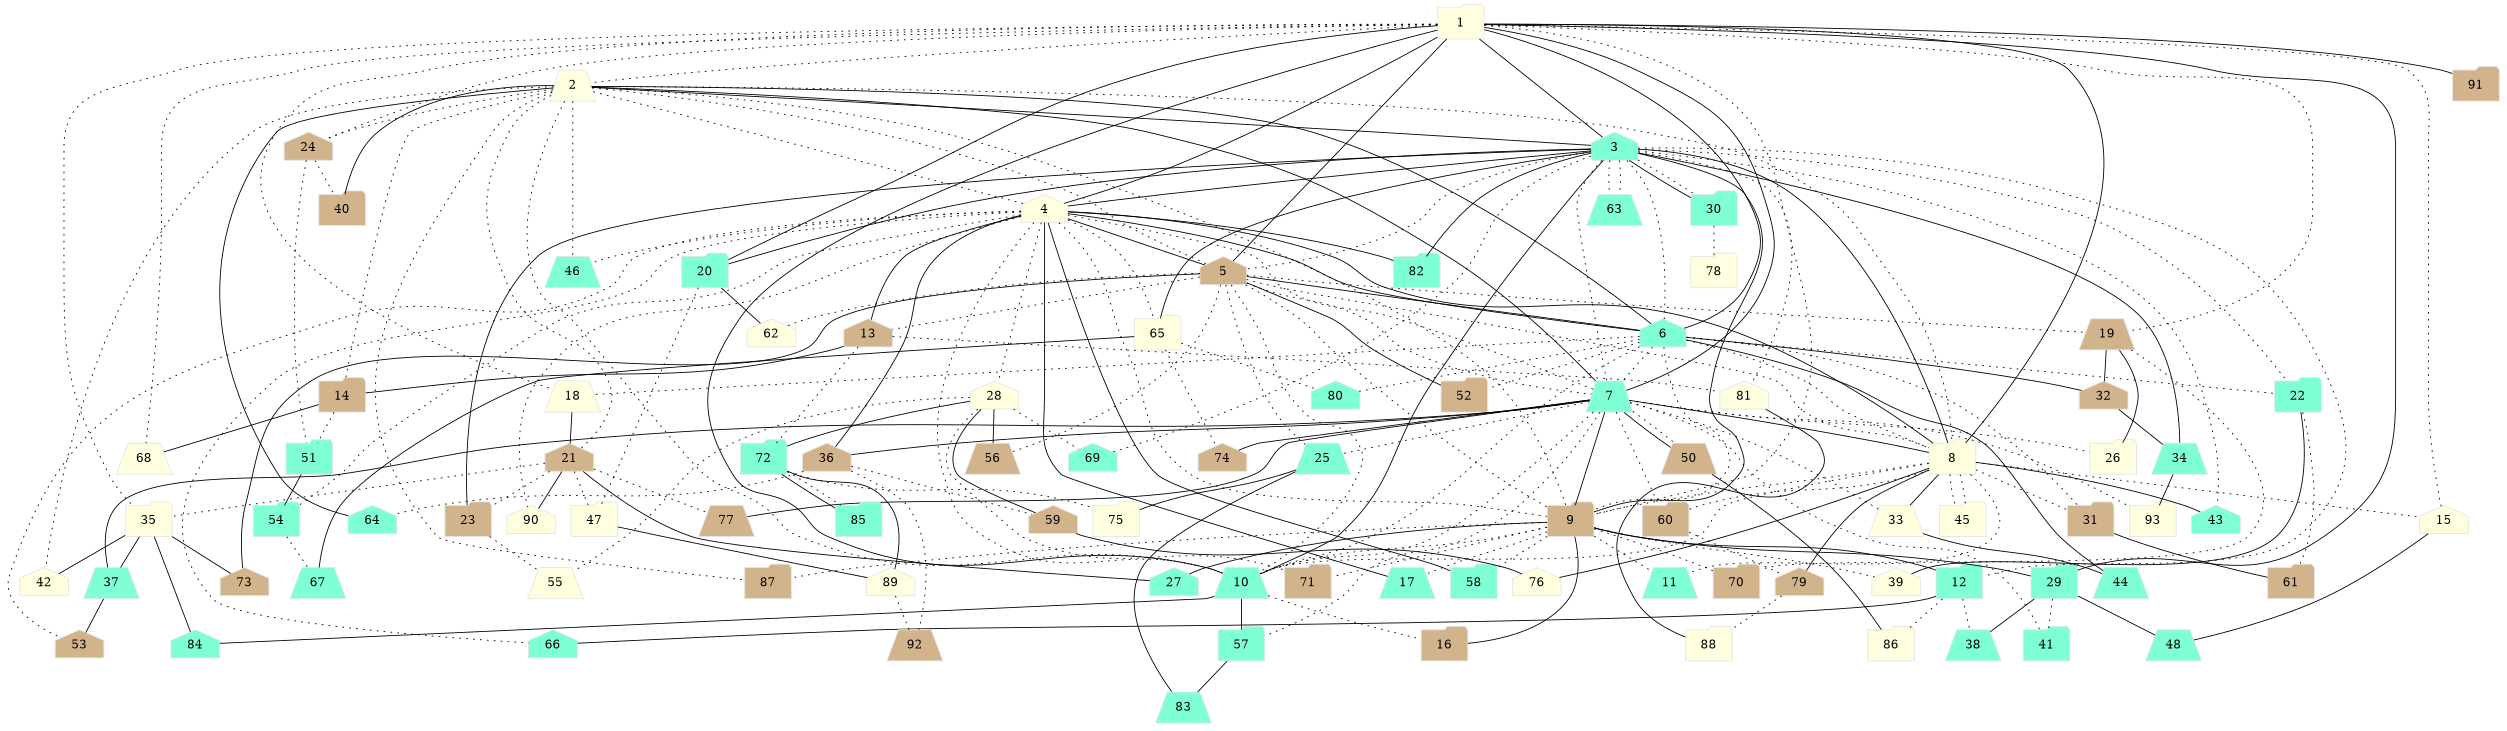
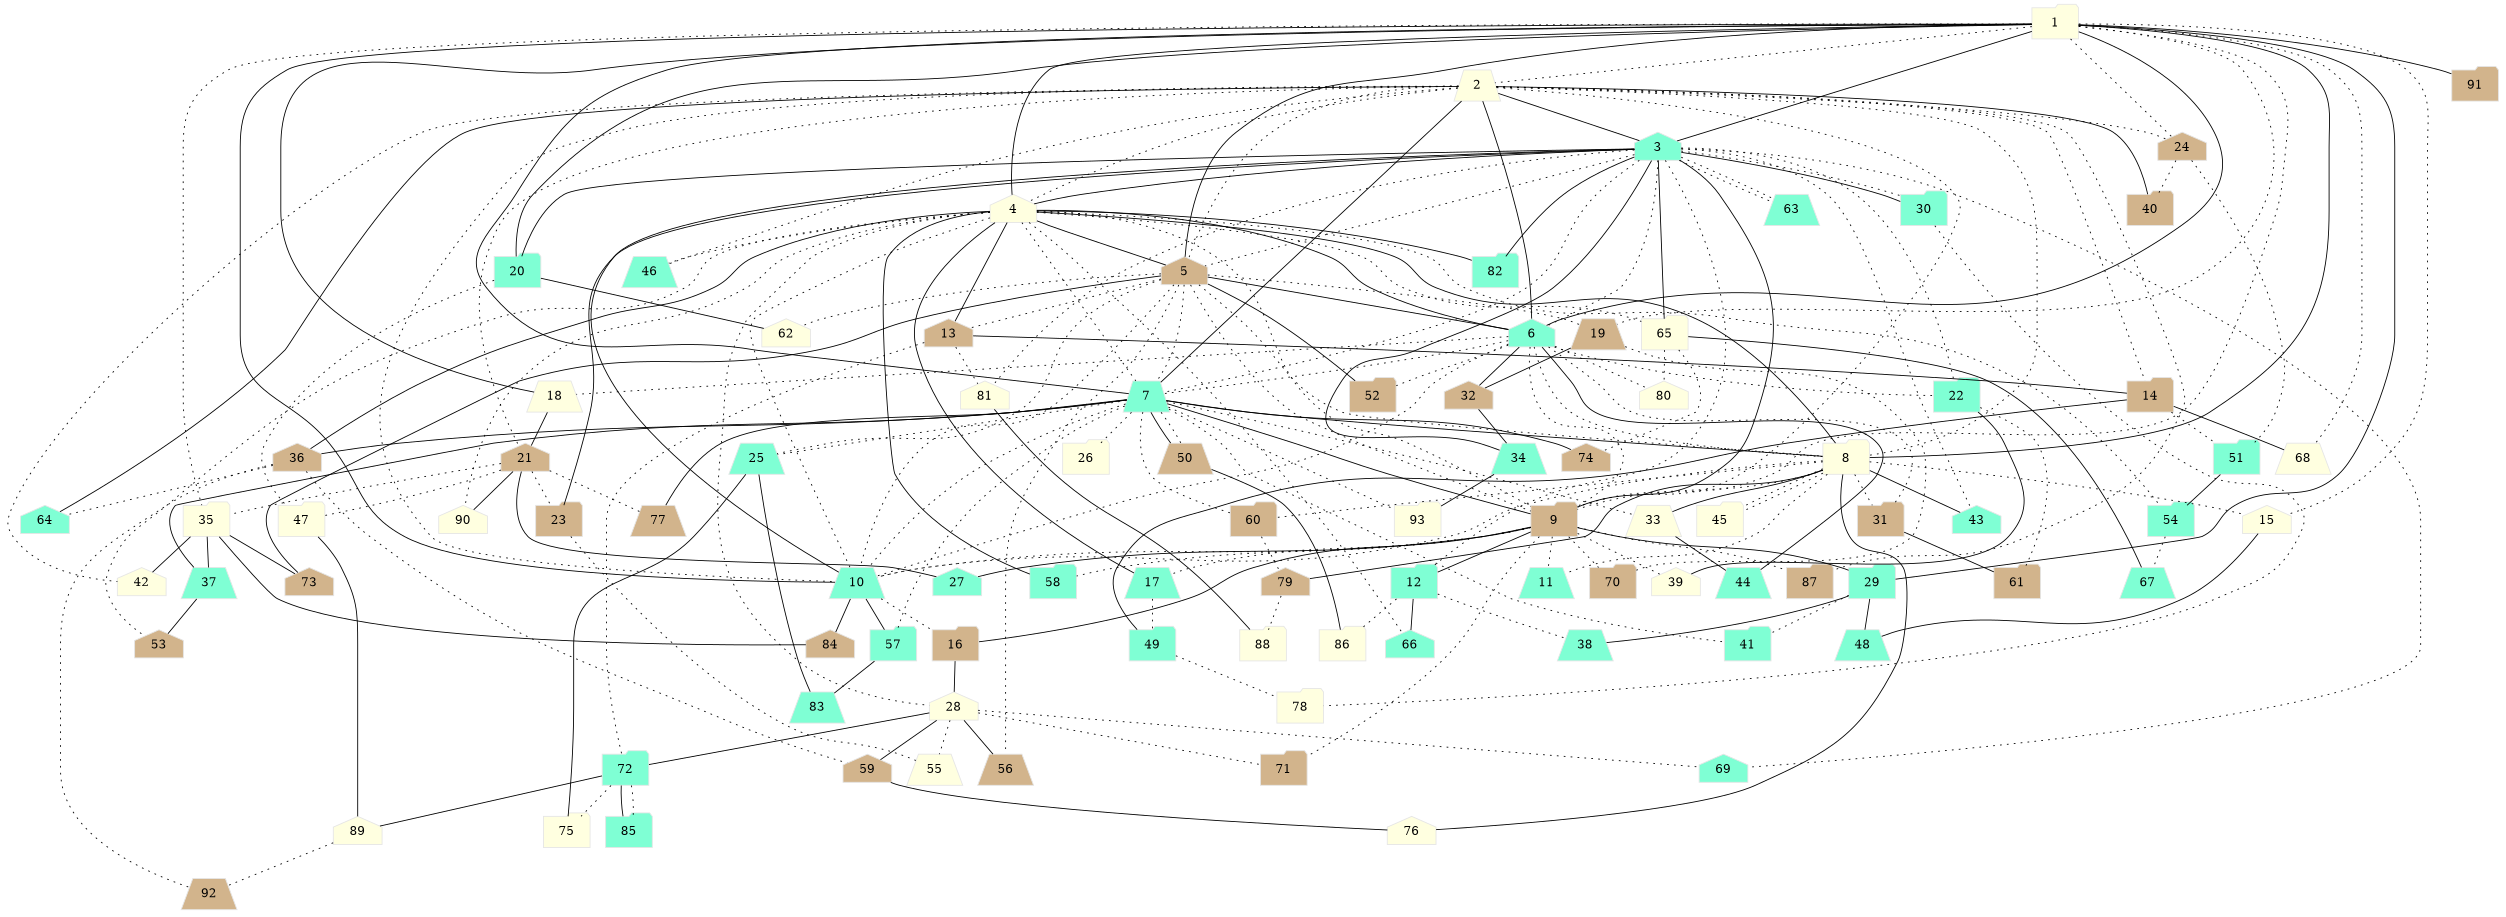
  graph {
    node [color=gray90 fillcolor=aquamarine shape=folder style=filled]
    edge [style=dotted]
    1 [fillcolor=lightyellow]
    2 [fillcolor=lightyellow shape=trapezium]
    3 [shape=house]
    4 [fillcolor=lightyellow shape=house]
    5 [fillcolor=tan shape=house]
    6 [shape=house]
    7 [shape=trapezium]
    8 [fillcolor=lightyellow]
    9 [fillcolor=tan]
    10 [shape=trapezium]
    15 [fillcolor=lightyellow shape=house]
    18 [fillcolor=lightyellow shape=trapezium]
    19 [fillcolor=tan shape=trapezium]
    20
    24 [fillcolor=tan shape=house]
    29
    35 [fillcolor=lightyellow]
    68 [fillcolor=lightyellow shape=trapezium]
    91 [fillcolor=tan]
    14 [fillcolor=tan]
    21 [fillcolor=tan shape=house]
    40 [fillcolor=tan]
    42 [fillcolor=lightyellow shape=house]
    46 [shape=trapezium]
    64 [shape=house]
    87 [fillcolor=tan]
    12
    22
    23 [fillcolor=tan]
    30
    34 [shape=trapezium]
    43 [shape=house]
    63 [shape=trapezium]
    65 [fillcolor=lightyellow]
    69 [shape=house]
    81 [fillcolor=lightyellow shape=house]
    82
    13 [fillcolor=tan shape=house]
    17 [shape=trapezium]
    28 [fillcolor=lightyellow shape=house]
    36 [fillcolor=tan shape=house]
    53 [fillcolor=tan shape=house]
    54
    58
    66 [shape=house]
    90 [fillcolor=lightyellow shape=house]
    25 [shape=trapezium]
    52 [fillcolor=tan]
    56 [fillcolor=tan shape=trapezium]
    62 [fillcolor=lightyellow shape=house]
    73 [fillcolor=tan shape=house]
    31 [fillcolor=tan]
    32 [fillcolor=tan shape=house]
    44 [shape=trapezium]
-   80 [shape=house]
+   80 [fillcolor=lightyellow shape=house]
    26 [fillcolor=lightyellow]
    33 [fillcolor=lightyellow shape=trapezium]
    37 [shape=trapezium]
    41
    50 [fillcolor=tan shape=trapezium]
    57
    60 [fillcolor=tan]
    74 [fillcolor=tan shape=house]
    77 [fillcolor=tan shape=trapezium]
    93 [fillcolor=lightyellow]
    11 [shape=trapezium]
    45 [fillcolor=lightyellow]
    76 [fillcolor=lightyellow shape=house]
    79 [fillcolor=tan shape=house]
    16 [fillcolor=tan]
    27 [shape=house]
    39 [fillcolor=lightyellow shape=house]
    70 [fillcolor=tan]
    71 [fillcolor=tan]
-   84 [shape=house]
+   84 [fillcolor=tan shape=house]
    48 [shape=trapezium]
    47 [fillcolor=lightyellow]
    51
    38 [shape=trapezium]
+   49
    86 [fillcolor=lightyellow]
    61 [fillcolor=tan]
    55 [fillcolor=lightyellow shape=trapezium]
    78 [fillcolor=lightyellow]
    67 [shape=trapezium]
    88 [fillcolor=lightyellow]
    72
    59 [fillcolor=tan shape=house]
    92 [fillcolor=tan shape=trapezium]
    75 [fillcolor=lightyellow]
    83 [shape=trapezium]
    89 [fillcolor=lightyellow shape=house]
    85
    1 -- 2
    1 -- 3 [style=solid]
    1 -- 4 [style=solid]
    1 -- 5 [style=solid]
    1 -- 6 [style=solid]
    1 -- 7 [style=solid]
    1 -- 8 [style=solid]
    1 -- 9
    1 -- 10 [style=solid]
    1 -- 15
-   1 -- 18
+   1 -- 18 [style=solid]
    1 -- 19
    1 -- 20 [style=solid]
    1 -- 24
    1 -- 29 [style=solid]
    1 -- 35
    1 -- 68
    1 -- 91 [style=solid]
    2 -- 3 [style=solid]
    2 -- 4
    2 -- 5
    2 -- 6 [style=solid]
    2 -- 7 [style=solid]
    2 -- 8
    2 -- 9
    2 -- 10
    2 -- 24
    2 -- 14
    2 -- 21
    2 -- 40 [style=solid]
    2 -- 42
    2 -- 46
    2 -- 64 [style=solid]
    2 -- 87
    3 -- 4 [style=solid]
    3 -- 5
    3 -- 6
    3 -- 7
-   3 -- 8 [style=solid]
    3 -- 9 [style=solid]
    3 -- 10 [style=solid]
    3 -- 20 [style=solid]
    3 -- 12
    3 -- 22
    3 -- 23 [style=solid]
    3 -- 30 [style=solid]
    3 -- 30
    3 -- 34 [style=solid]
    3 -- 43
    3 -- 63
    3 -- 63
    3 -- 65 [style=solid]
    3 -- 69
    3 -- 81
    3 -- 82 [style=solid]
    4 -- 5 [style=solid]
    4 -- 6 [style=solid]
    4 -- 7
    4 -- 8 [style=solid]
    4 -- 9
    4 -- 10
    4 -- 46
    4 -- 65
    4 -- 82 [style=solid]
    4 -- 13 [style=solid]
    4 -- 17 [style=solid]
    4 -- 28
    4 -- 36 [style=solid]
    4 -- 53
    4 -- 54
    4 -- 58 [style=solid]
    4 -- 66
    4 -- 90
    5 -- 6 [style=solid]
    5 -- 7
    5 -- 8
    5 -- 9
    5 -- 10
    5 -- 19
    5 -- 13
    5 -- 25
    5 -- 52 [style=solid]
    5 -- 56
    5 -- 62
    5 -- 73 [style=solid]
    6 -- 7
    6 -- 8
    6 -- 9
    6 -- 10
    6 -- 18
    6 -- 22
    6 -- 52
    6 -- 31
    6 -- 32 [style=solid]
    6 -- 44 [style=solid]
    6 -- 80
    7 -- 8 [style=solid]
    7 -- 9 [style=solid]
    7 -- 10
    7 -- 36 [style=solid]
    7 -- 25
    7 -- 26
    7 -- 33
    7 -- 37 [style=solid]
    7 -- 41
    7 -- 50 [style=solid]
    7 -- 50
    7 -- 57
    7 -- 60
    7 -- 74 [style=solid]
    7 -- 77 [style=solid]
    7 -- 93
    8 -- 9
    8 -- 10
    8 -- 15
    8 -- 43 [style=solid]
    8 -- 31
    8 -- 33 [style=solid]
    8 -- 60
    8 -- 11
    8 -- 45
    8 -- 45
    8 -- 76 [style=solid]
    8 -- 79 [style=solid]
    9 -- 10
    9 -- 29 [style=solid]
    9 -- 87
    9 -- 12 [style=solid]
    9 -- 17
    9 -- 58
    9 -- 11
    9 -- 16 [style=solid]
    9 -- 27 [style=solid]
    9 -- 39
    9 -- 70
    9 -- 71
    10 -- 57 [style=solid]
    10 -- 16
    10 -- 84 [style=solid]
    15 -- 48 [style=solid]
    18 -- 21 [style=solid]
    19 -- 32 [style=solid]
-   19 -- 26 [style=solid]
    19 -- 70
    20 -- 62 [style=solid]
    20 -- 47
    24 -- 40
    24 -- 51
    29 -- 41
    29 -- 48 [style=solid]
    29 -- 38 [style=solid]
    35 -- 42 [style=solid]
    35 -- 73 [style=solid]
    35 -- 37 [style=solid]
    35 -- 84 [style=solid]
    14 -- 68 [style=solid]
    14 -- 51
+   14 -- 49 [style=solid]
    21 -- 35
    21 -- 23
    21 -- 90 [style=solid]
    21 -- 77
    21 -- 27 [style=solid]
    21 -- 47
    12 -- 66 [style=solid]
    12 -- 38
    12 -- 86
    22 -- 39 [style=solid]
    22 -- 61
    23 -- 55
    30 -- 78
    34 -- 93 [style=solid]
    65 -- 80
    65 -- 74
    65 -- 67 [style=solid]
    81 -- 88 [style=solid]
    13 -- 14 [style=solid]
    13 -- 81
    13 -- 72
+   17 -- 49
    28 -- 69
    28 -- 56 [style=solid]
    28 -- 71
    28 -- 55
    28 -- 72 [style=solid]
    28 -- 59 [style=solid]
    36 -- 64
    36 -- 59
    36 -- 92
    54 -- 67
    25 -- 75 [style=solid]
    25 -- 83 [style=solid]
    31 -- 61 [style=solid]
    32 -- 34 [style=solid]
    33 -- 44 [style=solid]
    37 -- 53 [style=solid]
    50 -- 86 [style=solid]
    57 -- 83 [style=solid]
    60 -- 79
    79 -- 88
+   16 -- 28 [style=solid]
    47 -- 89 [style=solid]
    51 -- 54 [style=solid]
+   49 -- 78
    72 -- 75
    72 -- 89 [style=solid]
    72 -- 85 [style=solid]
    72 -- 85
    59 -- 76 [style=solid]
    89 -- 92
  }
